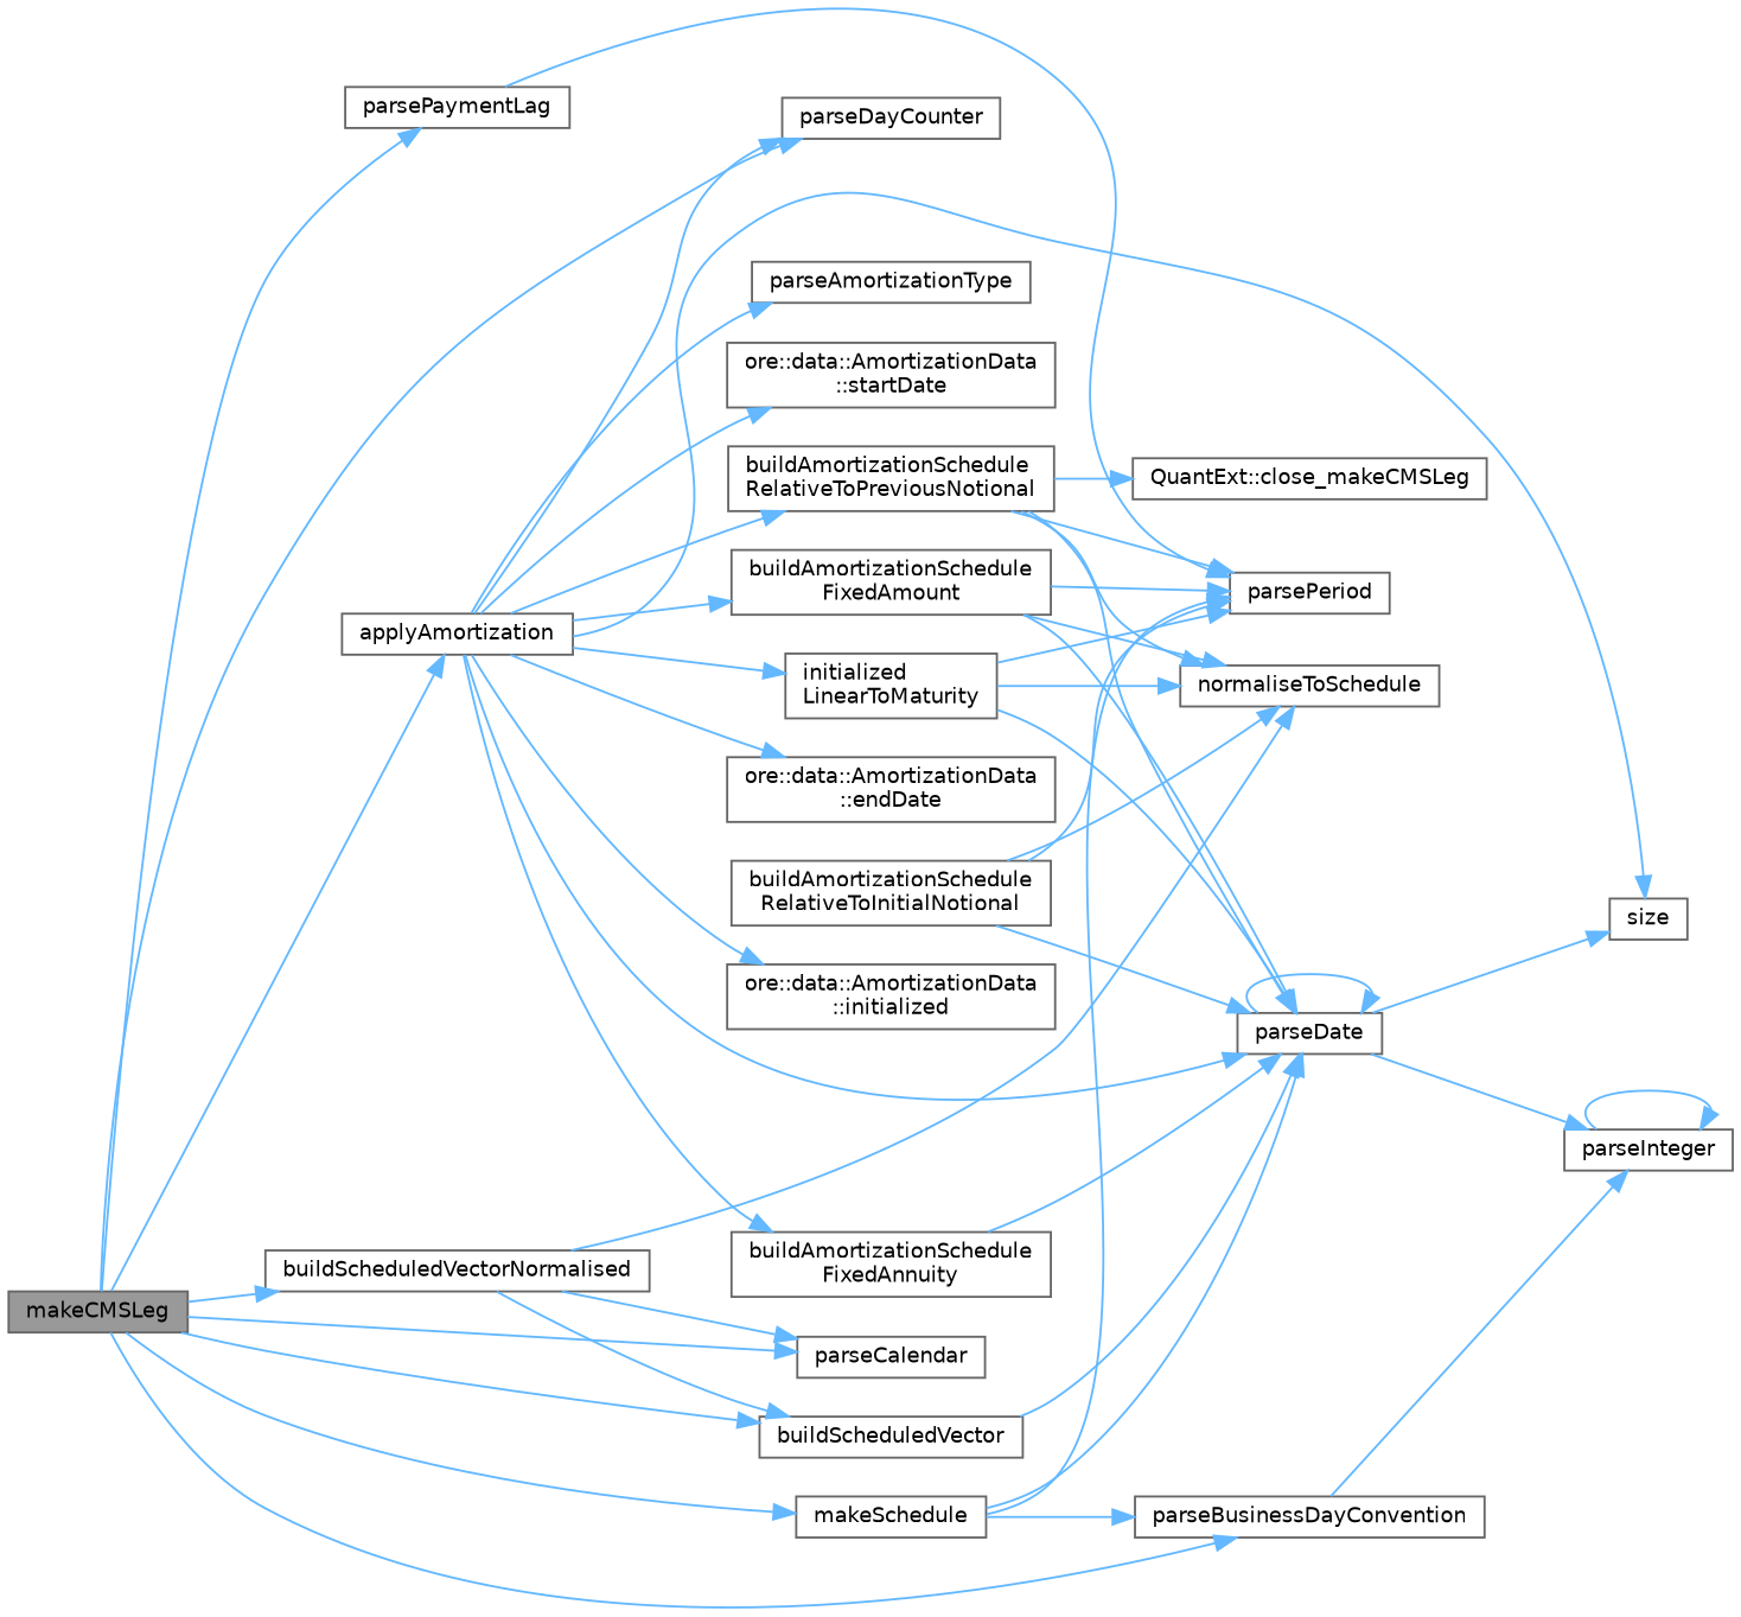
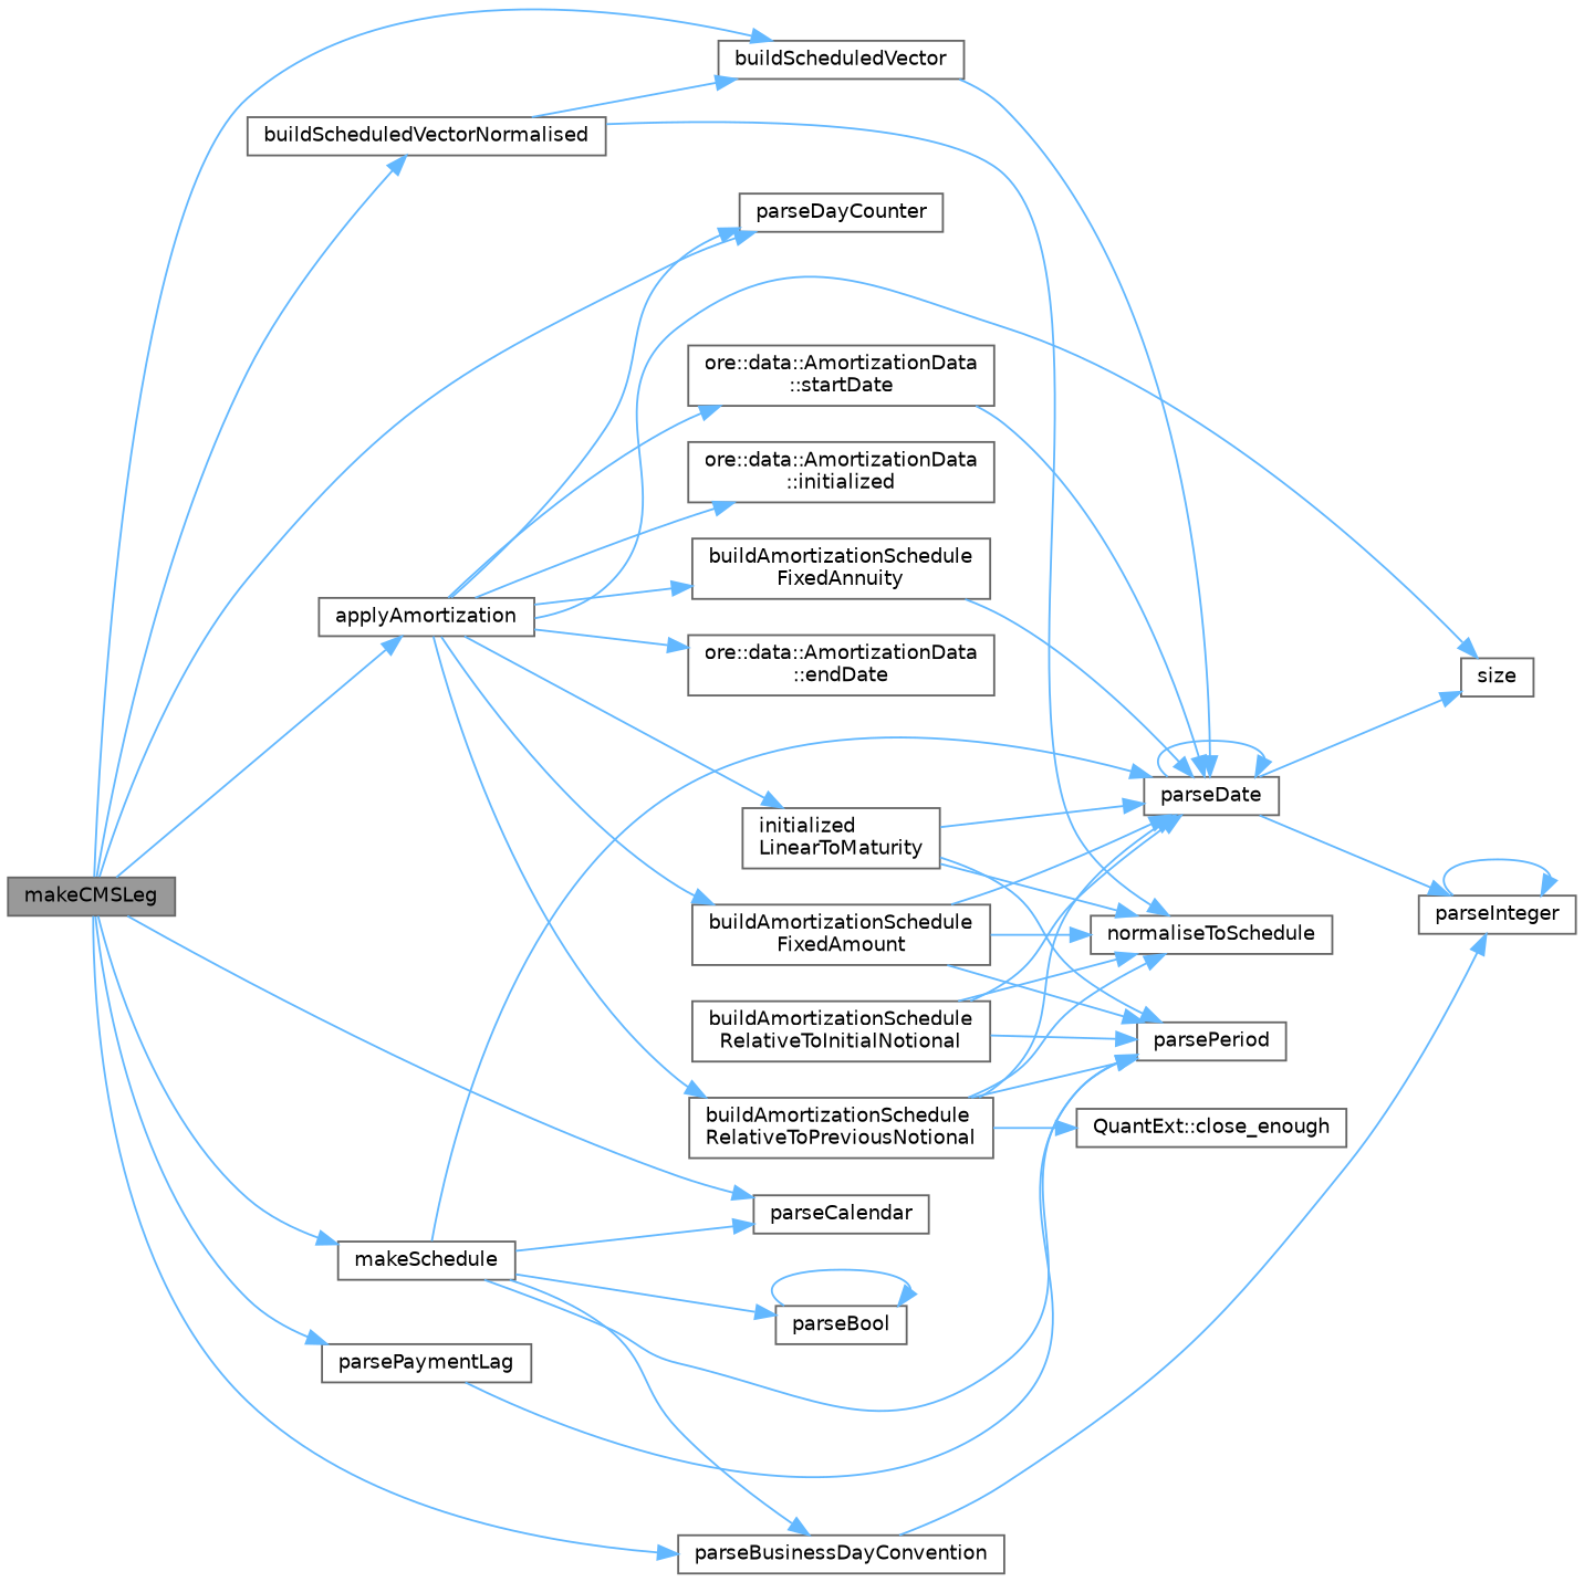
  digraph {
    rankdir=LR
    node [color=grey40 fillcolor=white fontname=Helvetica fontsize=10 shape=box style=filled]
    edge [color=steelblue1 fontname=Helvetica fontsize=10 labelfontname=Helvetica labelfontsize=10 style=solid]
    n1 [color=gray40 fillcolor=grey60 fontcolor=black height=0.2 label=makeCMSLeg width=0.4]
    n2 [height=0.2 label=applyAmortization width=0.4]
    n3 [height=0.2 label=parseDayCounter width=0.4]
    n4 [height=0.2 label=buildScheduledVector width=0.4]
    n5 [height=0.2 label=buildScheduledVectorNormalised width=0.4]
    n6 [height=0.2 label=makeSchedule width=0.4]
    n7 [height=0.2 label=parseBusinessDayConvention width=0.4]
    n8 [height=0.2 label=parseCalendar width=0.4]
    n9 [height=0.2 label=parsePaymentLag width=0.4]
    n10 [height=0.2 label="buildAmortizationSchedule\lFixedAmount" width=0.4]
    n11 [height=0.2 label=parseDate width=0.4]
    n12 [height=0.2 label=size width=0.4]
    n13 [height=0.2 label="buildAmortizationSchedule\lFixedAnnuity" width=0.4]
    n14 [height=0.2 label="initialized\lLinearToMaturity" width=0.4]
    n15 [height=0.2 label="buildAmortizationSchedule\lRelativeToPreviousNotional" width=0.4]
    n16 [height=0.2 label="ore::data::AmortizationData\l::endDate" width=0.4]
    n17 [height=0.2 label="ore::data::AmortizationData\l::initialized" width=0.4]
-   n18 [height=0.2 label=parseAmortizationType width=0.4]
    n19 [height=0.2 label="ore::data::AmortizationData\l::startDate" width=0.4]
    n20 [height=0.2 label=normaliseToSchedule width=0.4]
    n21 [height=0.2 label=parsePeriod width=0.4]
+   n22 [height=0.2 label=parseBool width=0.4]
    n23 [height=0.2 label=parseInteger width=0.4]
    n24 [height=0.2 label="buildAmortizationSchedule\lRelativeToInitialNotional" width=0.4]
-   n25 [height=0.2 label="QuantExt::close_makeCMSLeg" width=0.4]
+   n25 [height=0.2 label="QuantExt::close_enough" width=0.4]
    n1 -> n2
    n1 -> n3
    n1 -> n4
    n1 -> n5
    n1 -> n6
    n1 -> n7
    n1 -> n8
    n1 -> n9
    n2 -> n3
    n2 -> n10
-   n2 -> n11
+   n19 -> n11
    n2 -> n12
    n2 -> n13
    n2 -> n14
    n2 -> n15
    n2 -> n16
    n2 -> n17
-   n2 -> n18
    n2 -> n19
    n4 -> n11
    n5 -> n4
    n5 -> n20
    n6 -> n7
-   n5 -> n8
+   n6 -> n8
    n6 -> n11
    n6 -> n21
+   n6 -> n22
    n7 -> n23
    n9 -> n21
    n10 -> n11
    n10 -> n20
    n10 -> n21
    n11 -> n11
    n11 -> n12
    n11 -> n23
    n13 -> n11
    n14 -> n11
    n14 -> n20
    n14 -> n21
    n15 -> n11
    n15 -> n20
    n15 -> n21
    n15 -> n25
+   n22 -> n22
    n23 -> n23
    n24 -> n11
    n24 -> n20
    n24 -> n21
  }
